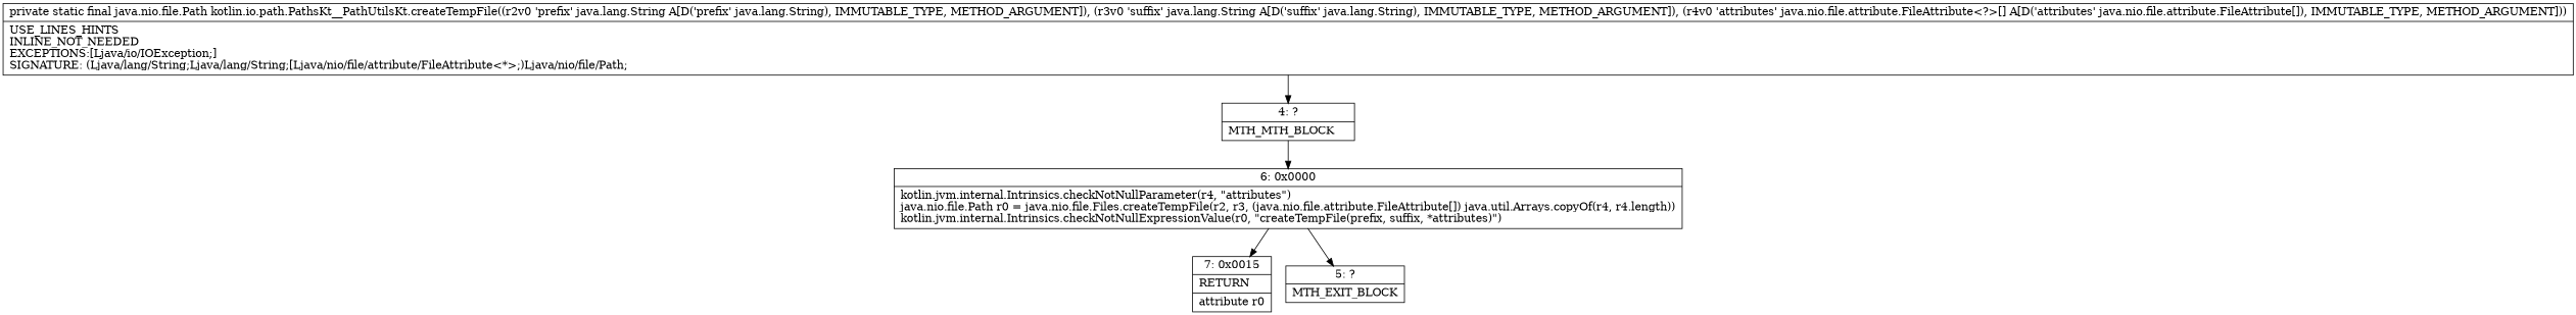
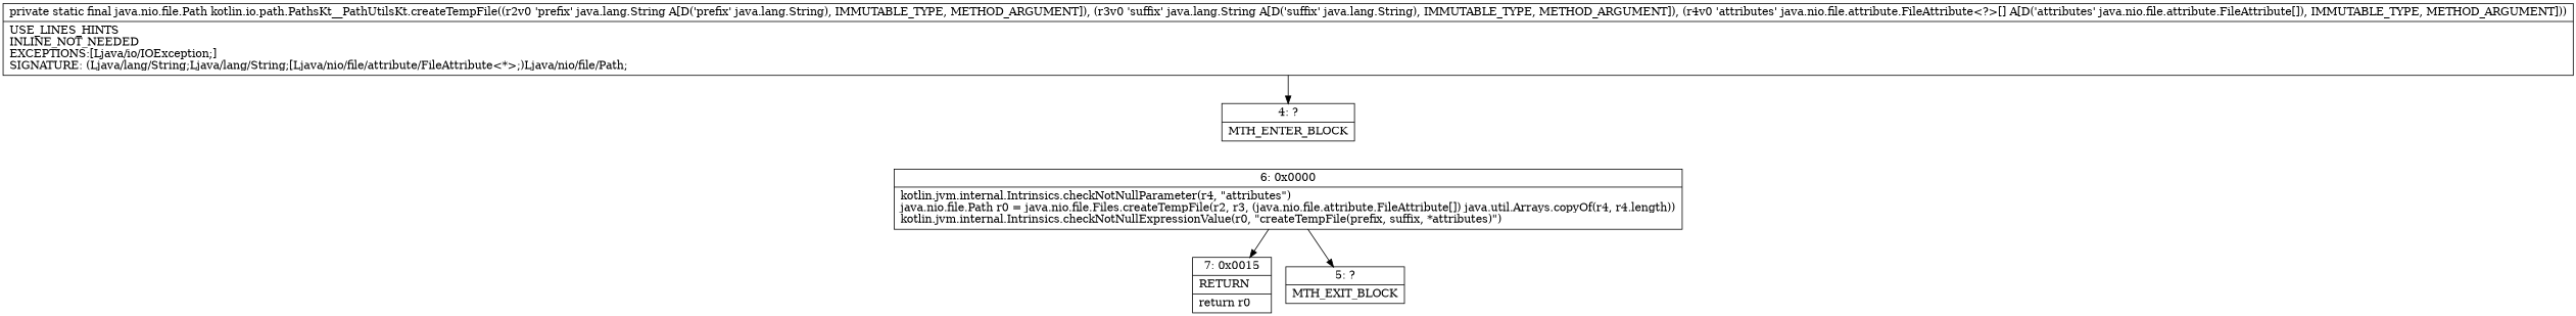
  digraph {
    node [shape=record]
-   n1 [label="{4\:\ ?|MTH_MTH_BLOCK\l}"]
+   n1 [label="{4\:\ ?|MTH_ENTER_BLOCK\l}"]
    n2 [label="{6\:\ 0x0000|kotlin.jvm.internal.Intrinsics.checkNotNullParameter(r4, \"attributes\")\ljava.nio.file.Path r0 = java.nio.file.Files.createTempFile(r2, r3, (java.nio.file.attribute.FileAttribute[]) java.util.Arrays.copyOf(r4, r4.length))\lkotlin.jvm.internal.Intrinsics.checkNotNullExpressionValue(r0, \"createTempFile(prefix, suffix, *attributes)\")\l}"]
-   n3 [label="{7\:\ 0x0015|RETURN\l|attribute r0\l}"]
+   n3 [label="{7\:\ 0x0015|RETURN\l|return r0\l}"]
    n4 [label="{5\:\ ?|MTH_EXIT_BLOCK\l}"]
    n5 [label="{private static final java.nio.file.Path kotlin.io.path.PathsKt__PathUtilsKt.createTempFile((r2v0 'prefix' java.lang.String A[D('prefix' java.lang.String), IMMUTABLE_TYPE, METHOD_ARGUMENT]), (r3v0 'suffix' java.lang.String A[D('suffix' java.lang.String), IMMUTABLE_TYPE, METHOD_ARGUMENT]), (r4v0 'attributes' java.nio.file.attribute.FileAttribute\<?\>[] A[D('attributes' java.nio.file.attribute.FileAttribute[]), IMMUTABLE_TYPE, METHOD_ARGUMENT]))  | USE_LINES_HINTS\lINLINE_NOT_NEEDED\lEXCEPTIONS:[Ljava\/io\/IOException;]\lSIGNATURE: (Ljava\/lang\/String;Ljava\/lang\/String;[Ljava\/nio\/file\/attribute\/FileAttribute\<*\>;)Ljava\/nio\/file\/Path;\l}"]
-   n1 -> n2
    n2 -> n3
    n2 -> n4
    n5 -> n1
  }
